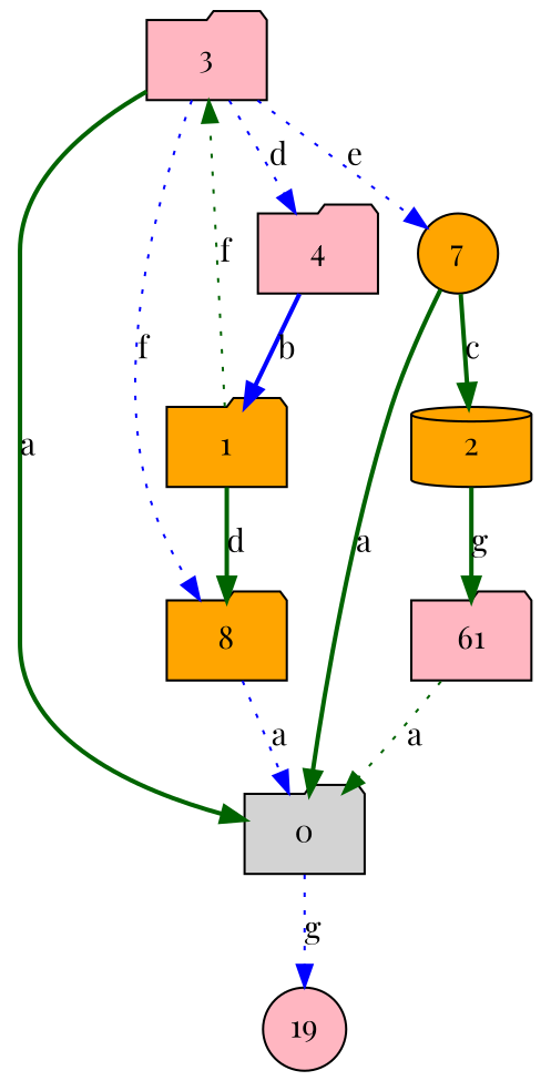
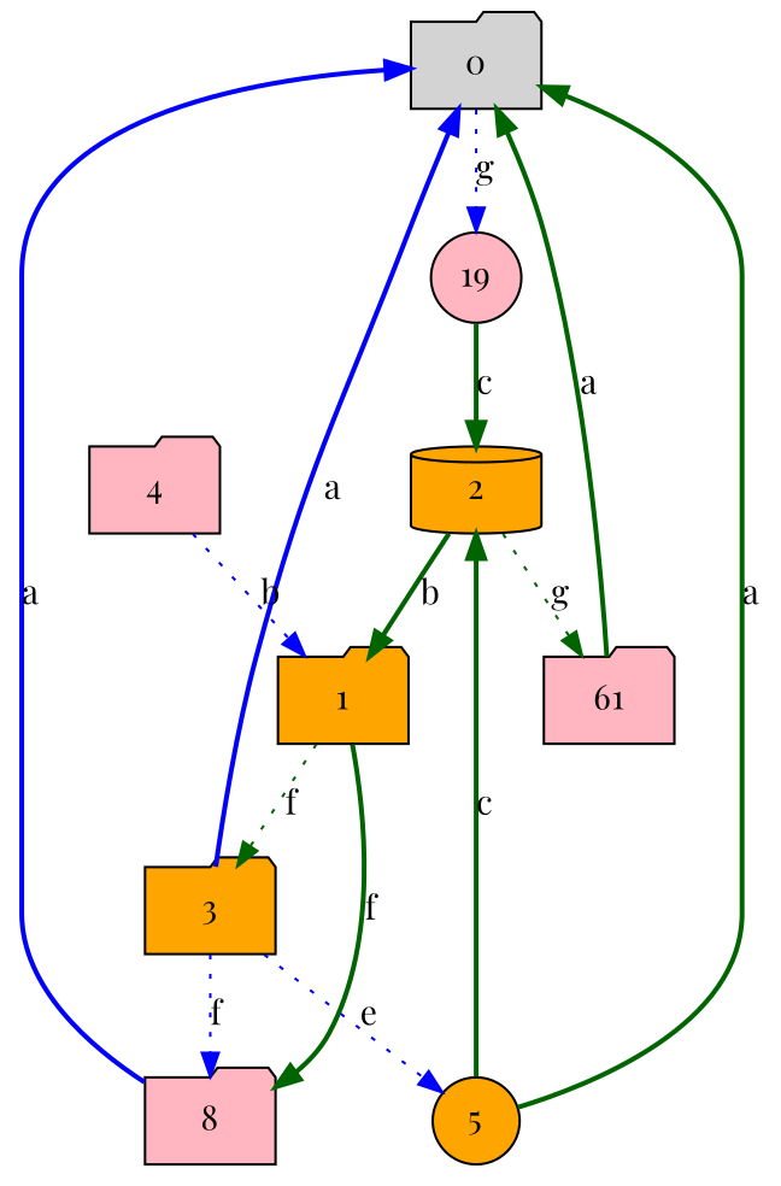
  strict digraph {
    fontname="Playfair Display"
    node [fillcolor=lightpink fontname="Playfair Display" shape=folder style=filled]
    edge [color=darkgreen fontname="Playfair Display" style=dotted]
    0 [fillcolor=lightgrey]
    n2 [label=19 shape=circle]
    2 [fillcolor=orange shape=cylinder]
    1 [fillcolor=orange]
-   3
-   8 [fillcolor=orange]
+   3 [fillcolor=orange]
+   8
    4
-   5 [fillcolor=orange shape=circle label=7]
+   5 [fillcolor=orange shape=circle]
    n9 [label=61]
    0 -> n2 [color=blue label=g]
-   2 -> n9 [label=g style=bold]
+   n2 -> 2 [label=c style=bold]
+   2 -> 1 [label=b style=bold]
+   2 -> n9 [label=g]
    1 -> 3 [label=f]
-   1 -> 8 [label=d style=bold]
-   3 -> 0 [label=a style=bold]
+   1 -> 8 [label=f style=bold]
+   3 -> 0 [color=blue label=a style=bold]
    3 -> 8 [color=blue label=f]
-   3 -> 4 [color=blue label=d]
    3 -> 5 [color=blue label=e]
-   8 -> 0 [color=blue label=a]
-   4 -> 1 [color=blue label=b style=bold]
+   8 -> 0 [color=blue label=a style=bold]
+   4 -> 1 [color=blue label=b]
    5 -> 0 [label=a style=bold]
    5 -> 2 [label=c style=bold]
-   n9 -> 0 [label=a]
+   n9 -> 0 [label=a style=bold]
  }
